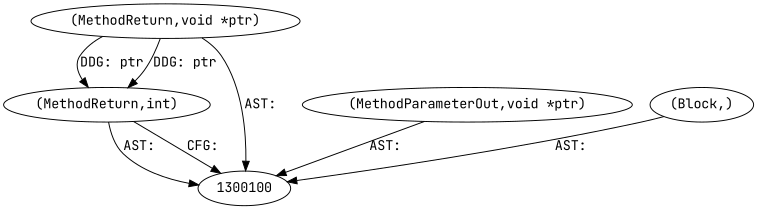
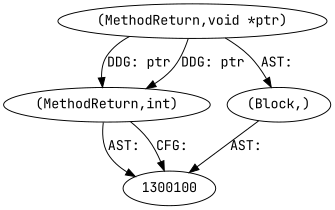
  digraph {
    fontname="JetBrains Mono"
    node [fontname="JetBrains Mono"]
    edge [fontname="JetBrains Mono"]
    n1 [label="(MethodReturn,int)"]
    n2 [label=1300100]
    n3 [label="(MethodReturn,void *ptr)"]
-   n4 [label="(MethodParameterOut,void *ptr)"]
    n5 [label="(Block,)"]
    n1 -> n2 [label="AST: "]
    n1 -> n2 [label="CFG: "]
    n3 -> n1 [label="DDG: ptr"]
    n3 -> n1 [label="DDG: ptr"]
-   n3 -> n2 [label="AST: "]
-   n4 -> n2 [label="AST: "]
+   n3 -> n5 [label="AST: "]
    n5 -> n2 [label="AST: "]
  }
